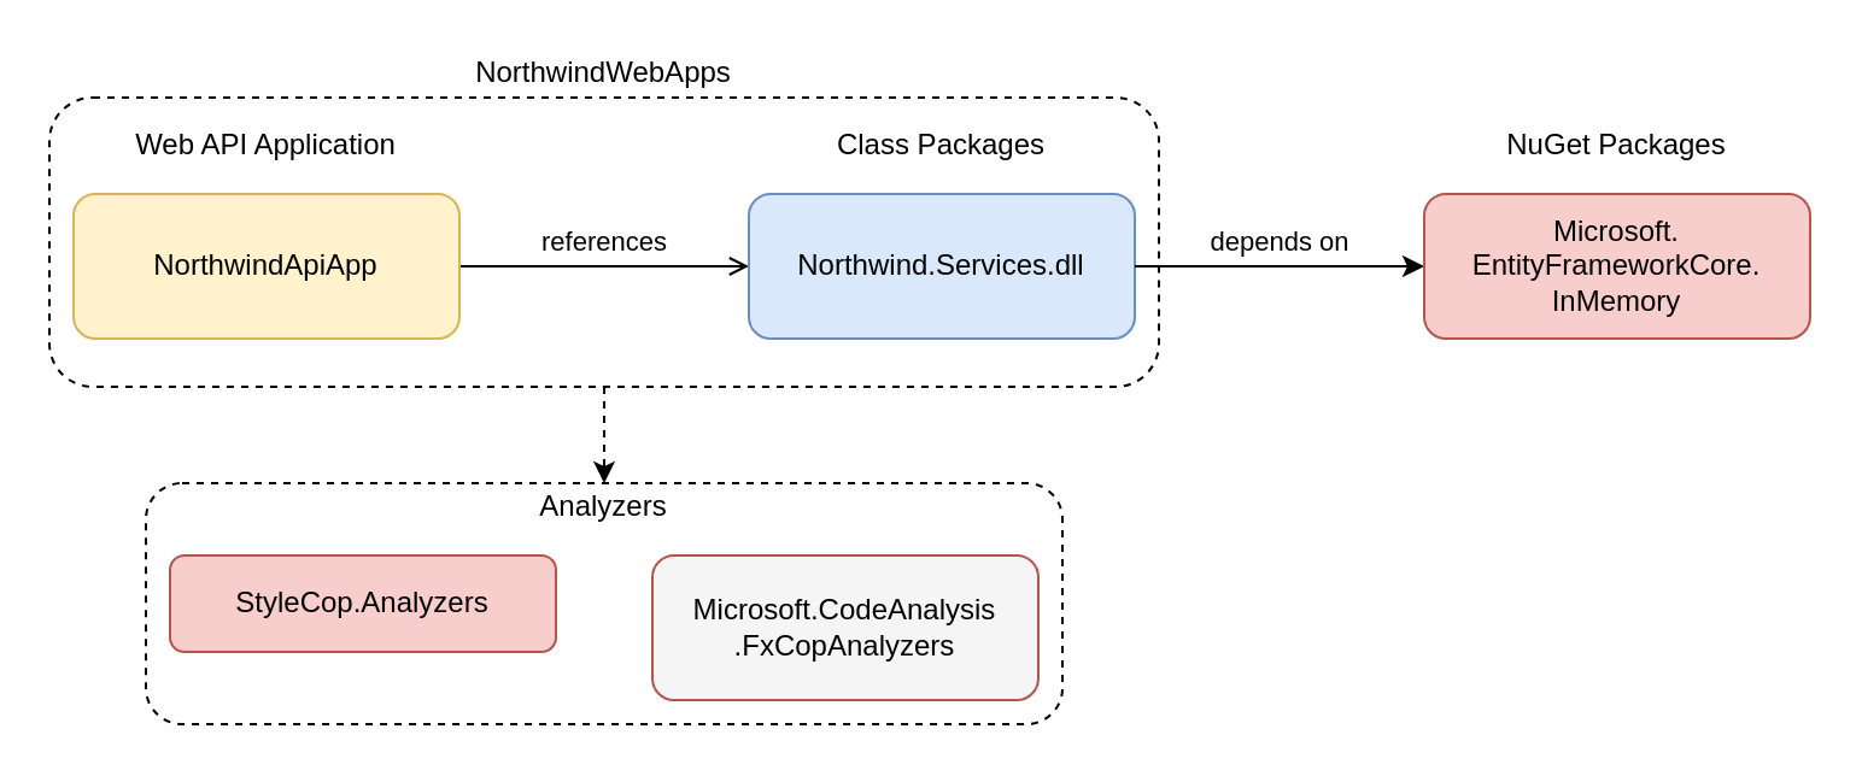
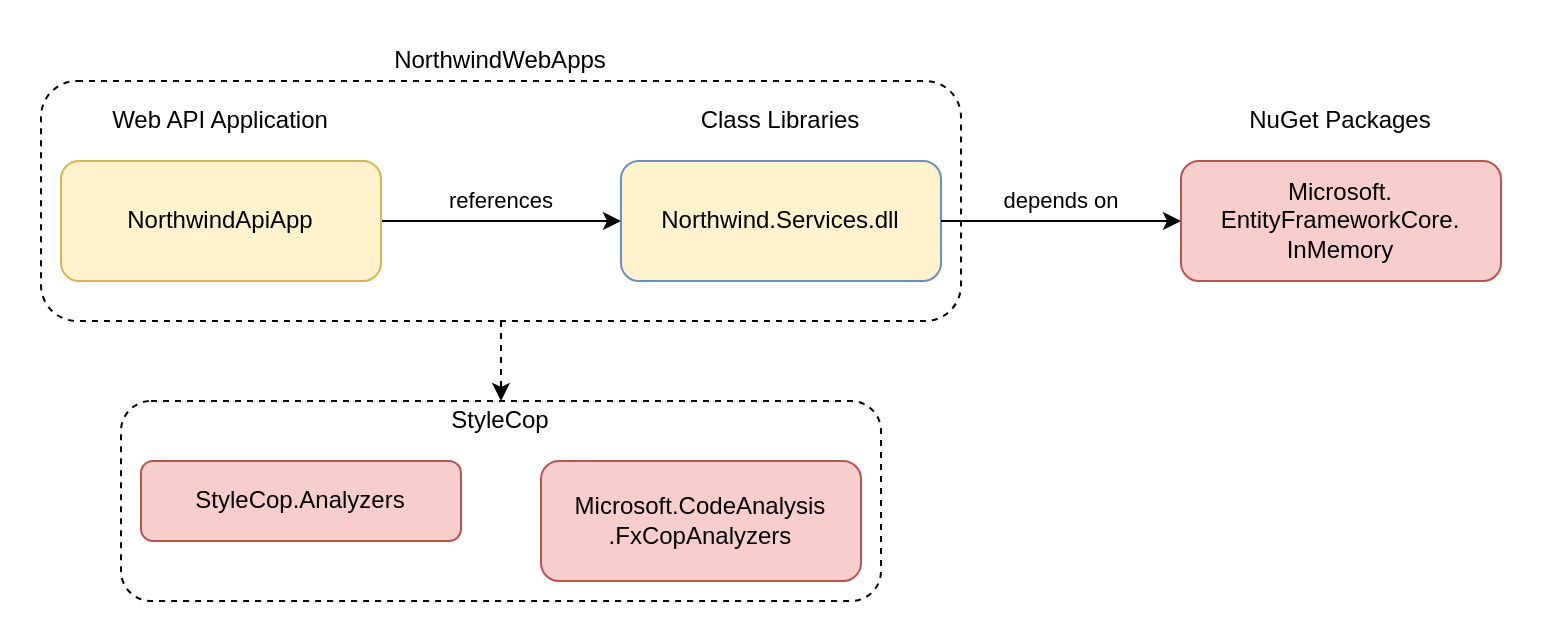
  <mxCell id="0" />
  <mxCell id="1" parent="0" />
  <mxCell id="2" value="" style="rounded=1;whiteSpace=wrap;html=1;fillColor=none;dashed=1;" parent="1" vertex="1"><mxGeometry x="20" y="40" width="460" height="120" as="geometry" /></mxCell>
- <mxCell id="3" value="references" style="edgeStyle=orthogonalEdgeStyle;rounded=0;orthogonalLoop=1;jettySize=auto;html=1;entryX=0;entryY=0.5;entryDx=0;entryDy=0;endArrow=open;" parent="1" source="4" target="8" edge="1"><mxGeometry x="0.333" y="22" relative="1" as="geometry"><Array as="points"><mxPoint x="270" y="110" /><mxPoint x="270" y="110" /></Array><mxPoint x="-20" y="12" as="offset" /></mxGeometry></mxCell>
+ <mxCell id="3" value="references" style="edgeStyle=orthogonalEdgeStyle;rounded=0;orthogonalLoop=1;jettySize=auto;html=1;entryX=0;entryY=0.5;entryDx=0;entryDy=0;" parent="1" source="4" target="8" edge="1"><mxGeometry x="0.333" y="22" relative="1" as="geometry"><Array as="points"><mxPoint x="270" y="110" /><mxPoint x="270" y="110" /></Array><mxPoint x="-20" y="12" as="offset" /></mxGeometry></mxCell>
  <mxCell id="4" value="NorthwindApiApp" style="rounded=1;whiteSpace=wrap;html=1;fillColor=#fff2cc;strokeColor=#d6b656;" parent="1" vertex="1"><mxGeometry x="30" y="80" width="160" height="60" as="geometry" /></mxCell>
  <mxCell id="5" value="Web API Application" style="text;html=1;strokeColor=none;fillColor=none;align=center;verticalAlign=middle;whiteSpace=wrap;rounded=0;" parent="1" vertex="1"><mxGeometry x="30" y="50" width="160" height="20" as="geometry" /></mxCell>
- <mxCell id="6" value="Class Packages" style="text;html=1;strokeColor=none;fillColor=none;align=center;verticalAlign=middle;whiteSpace=wrap;rounded=0;" parent="1" vertex="1"><mxGeometry x="310" y="50" width="160" height="20" as="geometry" /></mxCell>
+ <mxCell id="6" value="Class Libraries" style="text;html=1;strokeColor=none;fillColor=none;align=center;verticalAlign=middle;whiteSpace=wrap;rounded=0;" parent="1" vertex="1"><mxGeometry x="310" y="50" width="160" height="20" as="geometry" /></mxCell>
  <mxCell id="7" value="NorthwindWebApps" style="text;html=1;strokeColor=none;fillColor=none;align=center;verticalAlign=middle;whiteSpace=wrap;rounded=0;dashed=1;" parent="1" vertex="1"><mxGeometry x="20" y="20" width="460" height="20" as="geometry" /></mxCell>
- <mxCell id="8" value="Northwind.Services.dll" style="rounded=1;whiteSpace=wrap;html=1;fillColor=#dae8fc;strokeColor=#6c8ebf;" parent="1" vertex="1"><mxGeometry x="310" y="80" width="160" height="60" as="geometry" /></mxCell>
+ <mxCell id="8" value="Northwind.Services.dll" style="rounded=1;whiteSpace=wrap;html=1;fillColor=#fff2cc;strokeColor=#6c8ebf;" parent="1" vertex="1"><mxGeometry x="310" y="80" width="160" height="60" as="geometry" /></mxCell>
  <mxCell id="9" value="" style="endArrow=classic;html=1;entryX=0.5;entryY=0;entryDx=0;entryDy=0;dashed=1;" parent="1" source="2" target="14" edge="1"><mxGeometry x="0.03" y="10" width="50" height="50" relative="1" as="geometry"><mxPoint x="50" y="490" as="sourcePoint" /><mxPoint x="100" y="440" as="targetPoint" /><mxPoint as="offset" /></mxGeometry></mxCell>
  <mxCell id="10" value="" style="group" parent="1" vertex="1" connectable="0"><mxGeometry x="60" y="200" width="380" height="100" as="geometry" /></mxCell>
  <mxCell id="11" value="" style="rounded=1;whiteSpace=wrap;html=1;dashed=1;fillColor=none;" parent="10" vertex="1"><mxGeometry width="380" height="100" as="geometry" /></mxCell>
- <mxCell id="12" value="Microsoft.CodeAnalysis&lt;br&gt;.FxCopAnalyzers" style="rounded=1;whiteSpace=wrap;html=1;fillColor=#f5f5f5;strokeColor=#b85450;" parent="10" vertex="1"><mxGeometry x="210" y="30" width="160" height="60" as="geometry" /></mxCell>
+ <mxCell id="12" value="Microsoft.CodeAnalysis&lt;br&gt;.FxCopAnalyzers" style="rounded=1;whiteSpace=wrap;html=1;fillColor=#f8cecc;strokeColor=#b85450;" parent="10" vertex="1"><mxGeometry x="210" y="30" width="160" height="60" as="geometry" /></mxCell>
  <mxCell id="13" value="StyleCop.Analyzers" style="rounded=1;whiteSpace=wrap;html=1;fillColor=#f8cecc;strokeColor=#b85450;" parent="10" vertex="1"><mxGeometry x="10" y="30" width="160" height="40" as="geometry" /></mxCell>
- <mxCell id="14" value="Analyzers" style="text;html=1;strokeColor=none;fillColor=none;align=center;verticalAlign=middle;whiteSpace=wrap;rounded=0;" parent="10" vertex="1"><mxGeometry x="10" width="360" height="20" as="geometry" /></mxCell>
+ <mxCell id="14" value="StyleCop" style="text;html=1;strokeColor=none;fillColor=none;align=center;verticalAlign=middle;whiteSpace=wrap;rounded=0;" parent="10" vertex="1"><mxGeometry x="10" width="360" height="20" as="geometry" /></mxCell>
  <mxCell id="15" value="depends on" style="edgeStyle=orthogonalEdgeStyle;rounded=0;orthogonalLoop=1;jettySize=auto;html=1;entryX=0;entryY=0.5;entryDx=0;entryDy=0;exitX=1;exitY=0.5;exitDx=0;exitDy=0;" edge="1" parent="1" target="16" source="8"><mxGeometry y="10" relative="1" as="geometry"><Array as="points"><mxPoint x="490" y="110" /><mxPoint x="490" y="110" /></Array><mxPoint as="offset" /><mxPoint x="430" y="260" as="sourcePoint" /></mxGeometry></mxCell>
  <mxCell id="16" value="Microsoft.&lt;br&gt;EntityFrameworkCore.&lt;br&gt;InMemory" style="rounded=1;whiteSpace=wrap;html=1;fillColor=#f8cecc;strokeColor=#b85450;" vertex="1" parent="1"><mxGeometry x="590" y="80" width="160" height="60" as="geometry" /></mxCell>
  <mxCell id="17" value="NuGet Packages" style="text;html=1;strokeColor=none;fillColor=none;align=center;verticalAlign=middle;whiteSpace=wrap;rounded=0;" vertex="1" parent="1"><mxGeometry x="590" y="50" width="160" height="20" as="geometry" /></mxCell>
